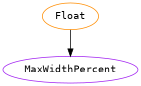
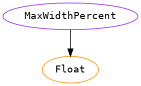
  digraph {
    fontname="DejaVu Sans Mono"
    node [fontname="DejaVu Sans Mono"]
    n1 [color=purple label=MaxWidthPercent shape=oval]
    Float [color=darkorange]
-   Float -> n1 [fontname="DejaVu Sans Mono"]
+   n1 -> Float [fontname="DejaVu Sans Mono"]
  }
